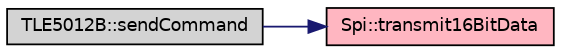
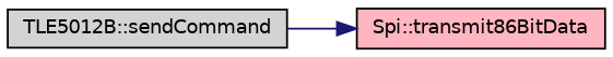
  digraph {
    rankdir=LR
    node [color=black fontname=Helvetica fontsize=10 shape=record style=filled]
    n1 [fillcolor=lightgrey fontcolor=black height=0.2 label="TLE5012B::sendCommand" width=0.4]
-   n2 [fillcolor=lightpink height=0.2 label="Spi::transmit16BitData" width=0.4]
+   n2 [fillcolor=lightpink height=0.2 label="Spi::transmit86BitData" width=0.4]
    n1 -> n2 [color=midnightblue fontname=Helvetica fontsize=10 labelfontname=Helvetica labelfontsize=10 style=solid]
  }
